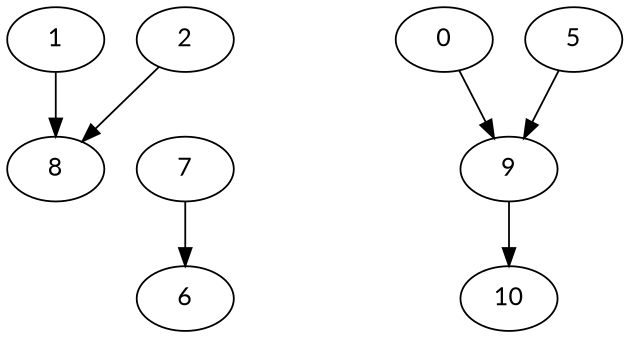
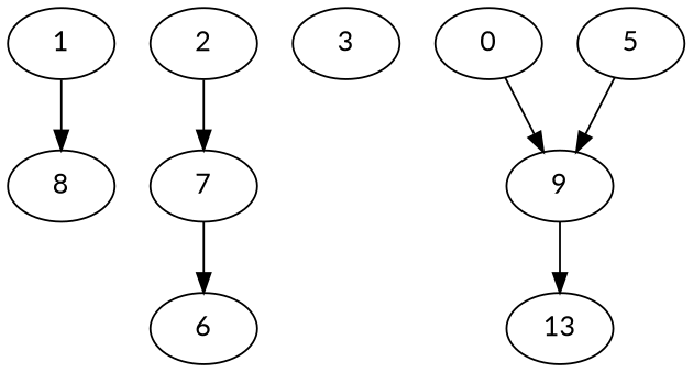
  digraph {
    fontname=Lato
    node [alpha=0.17 fontname=Lato]
    edge [fontname=Lato]
    1 [expect_size=17126400]
    8 [alpha=0.00 expect_size=28694528]
    2 [alpha=0.08 expect_size=45721600]
    7 [alpha=0.04 expect_size=23467008]
    6 [alpha=0.19 expect_size=22254592]
+   3 [alpha=0.14 expect_size=13381632]
    n7 [alpha=0.08 expect_size=48622592 label=0]
    9 [alpha=0.07 expect_size=24713216]
-   10 [expect_size=26135552]
+   10 [expect_size=26135552 label=13]
    5 [alpha=0.00 expect_size=23372800]
    1 -> 8
-   2 -> 8
+   2 -> 7
    7 -> 6
    n7 -> 9
    9 -> 10
    5 -> 9
  }
